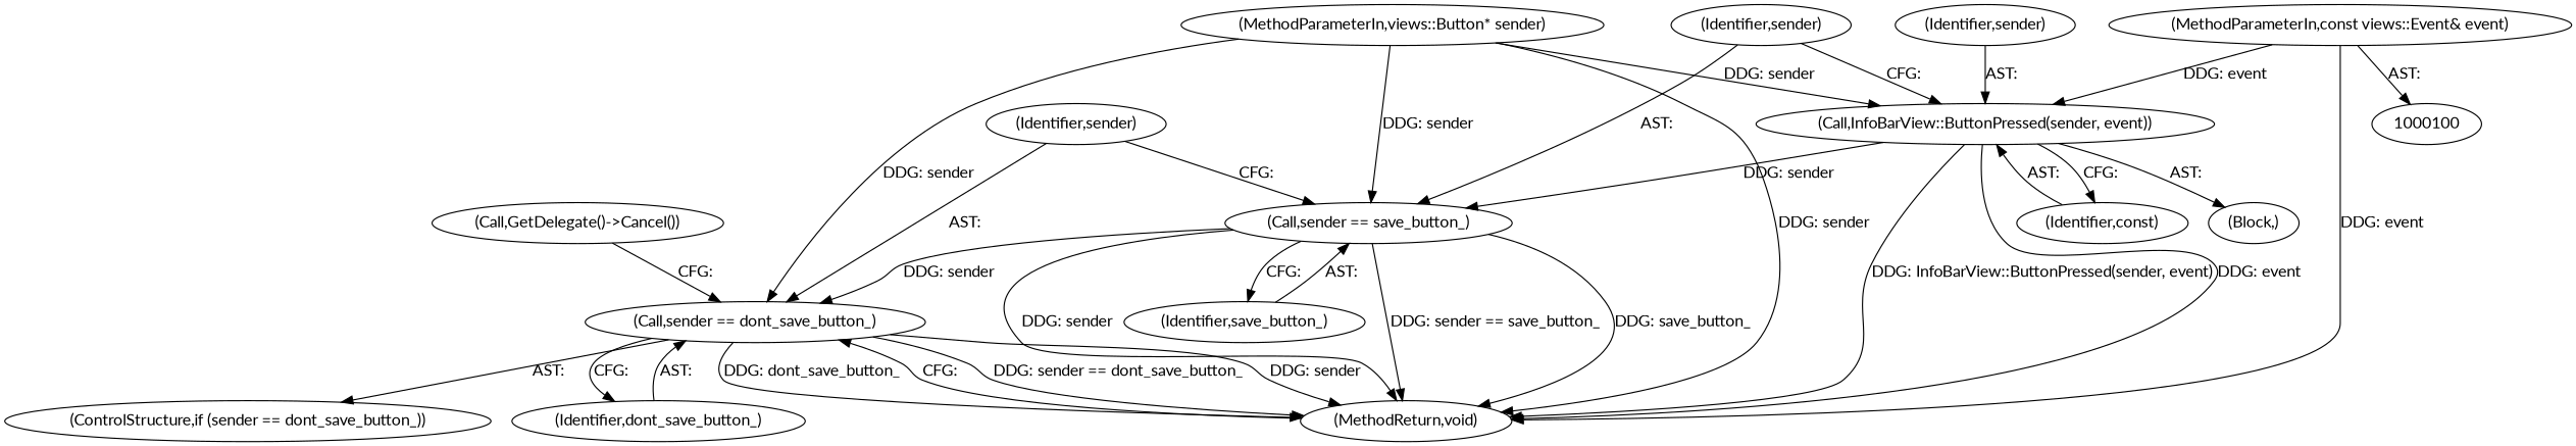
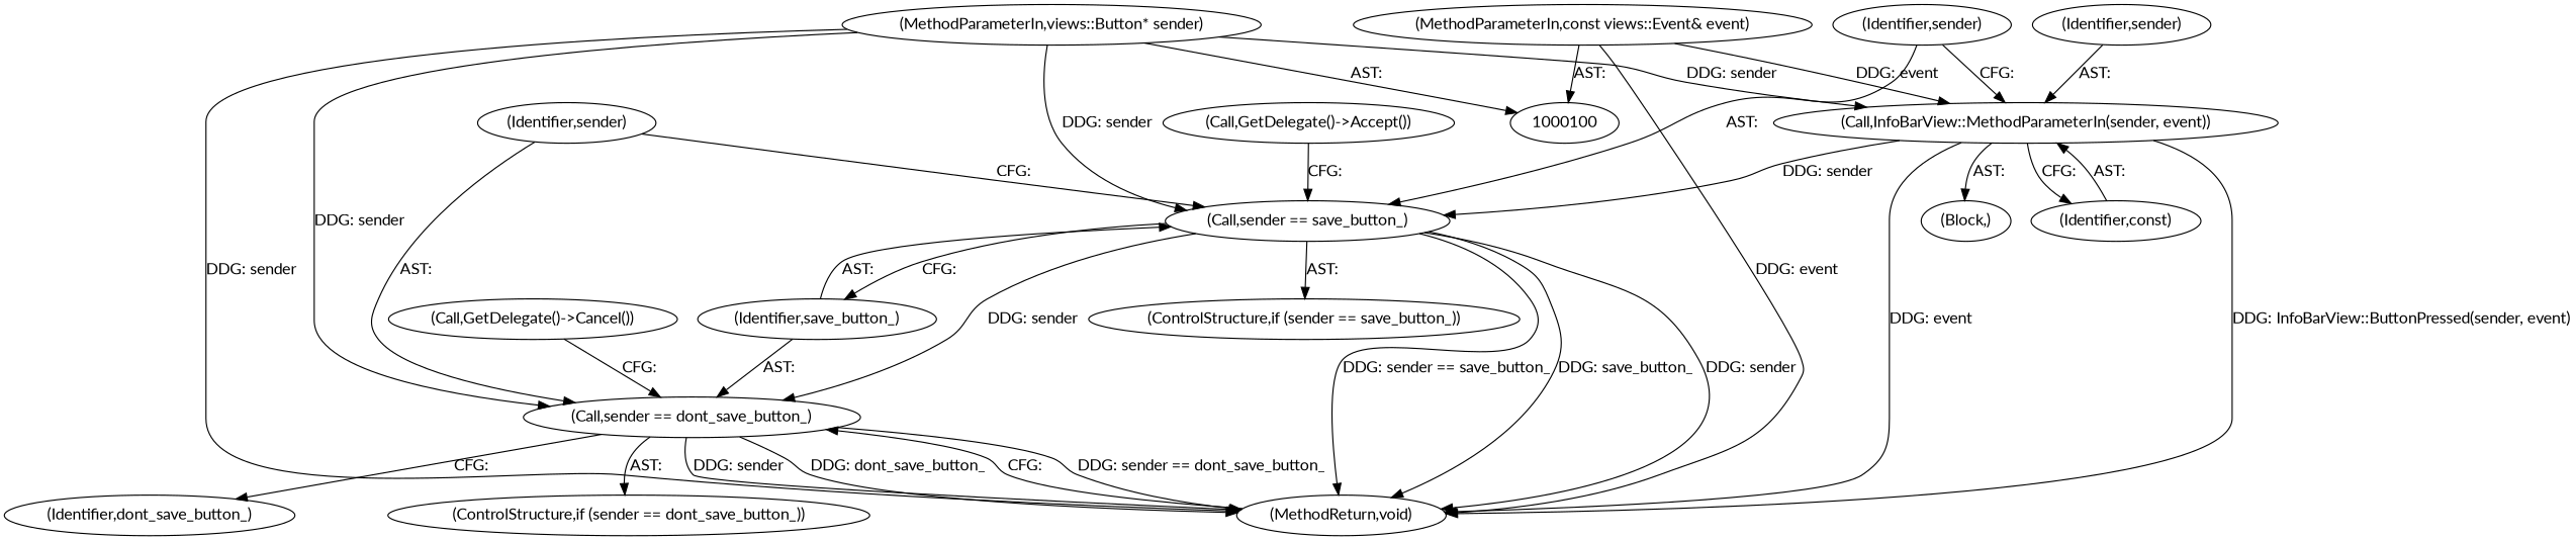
  digraph {
    fontname=Lato
    node [fontname=Lato]
    edge [fontname=Lato]
    n1 [label="(Call,sender == save_button_)"]
    n2 [label="(Call,sender == dont_save_button_)"]
    n3 [label="(MethodReturn,void)"]
+   n4 [label="(ControlStructure,if (sender == save_button_))"]
    n5 [label="(Identifier,save_button_)"]
    n6 [label="(ControlStructure,if (sender == dont_save_button_))"]
    n7 [label="(Identifier,dont_save_button_)"]
-   n8 [label="(Call,InfoBarView::ButtonPressed(sender, event))"]
+   n8 [label="(Call,InfoBarView::MethodParameterIn(sender, event))"]
    n9 [label="(Block,)"]
    n10 [label="(Identifier,const)"]
    n11 [label="(MethodParameterIn,views::Button* sender)"]
    1000100
    n13 [label="(MethodParameterIn,const views::Event& event)"]
+   n14 [label="(Call,GetDelegate()->Accept())"]
    n15 [label="(Identifier,sender)"]
    n16 [label="(Call,GetDelegate()->Cancel())"]
    n17 [label="(Identifier,sender)"]
    n18 [label="(Identifier,sender)"]
    n1 -> n2 [label="DDG: sender"]
    n1 -> n3 [label="DDG: sender == save_button_"]
    n1 -> n3 [label="DDG: save_button_"]
    n1 -> n3 [label="DDG: sender"]
+   n1 -> n4 [label="AST: "]
    n1 -> n5 [label="CFG: "]
    n2 -> n3 [label="DDG: sender == dont_save_button_"]
    n2 -> n3 [label="DDG: sender"]
    n2 -> n3 [label="DDG: dont_save_button_"]
    n2 -> n6 [label="AST: "]
    n2 -> n7 [label="CFG: "]
    n3 -> n2 [label="CFG: "]
    n5 -> n1 [label="AST: "]
-   n7 -> n2 [label="AST: "]
+   n5 -> n2 [label="AST: "]
    n8 -> n1 [label="DDG: sender"]
    n8 -> n3 [label="DDG: InfoBarView::ButtonPressed(sender, event)"]
    n8 -> n3 [label="DDG: event"]
    n8 -> n9 [label="AST: "]
    n8 -> n10 [label="CFG: "]
    n10 -> n8 [label="AST: "]
    n11 -> n1 [label="DDG: sender"]
    n11 -> n2 [label="DDG: sender"]
    n11 -> n3 [label="DDG: sender"]
    n11 -> n8 [label="DDG: sender"]
+   n11 -> 1000100 [label="AST: "]
    n13 -> n3 [label="DDG: event"]
    n13 -> n8 [label="DDG: event"]
    n13 -> 1000100 [label="AST: "]
+   n14 -> n1 [label="CFG: "]
    n15 -> n1 [label="AST: "]
    n15 -> n8 [label="CFG: "]
    n16 -> n2 [label="CFG: "]
    n17 -> n8 [label="AST: "]
    n18 -> n1 [label="CFG: "]
    n18 -> n2 [label="AST: "]
  }
